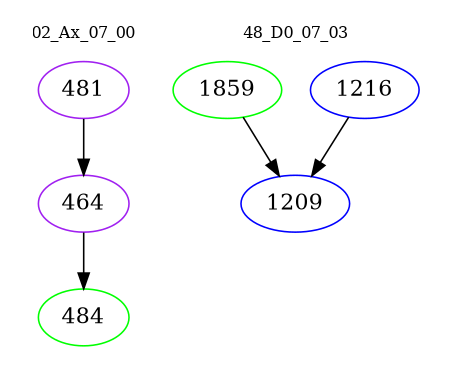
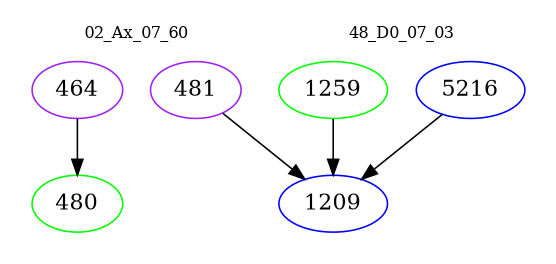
  digraph {
    node [color=purple]
    edge [color=black]
    n1 [label=481]
    n2 [label=464]
-   n3 [color=green label=484]
-   n4 [color=blue label=1216]
+   n3 [color=green label=480]
+   n4 [color=blue label=5216]
    n5 [color=blue label=1209]
-   n6 [color=green label=1859]
+   n6 [color=green label=1259]
    subgraph cluster_1 {
      color=white
      fontsize=10
-     label="02_Ax_07_00"
+     label="02_Ax_07_60"
      n1
      n2
      n3
    }
    subgraph cluster_2 {
      color=white
      fontsize=10
      label="48_D0_07_03"
      n4
      n5
      n6
    }
-   n1 -> n2
+   n1 -> n5
    n2 -> n3
    n4 -> n5
    n6 -> n5
  }
